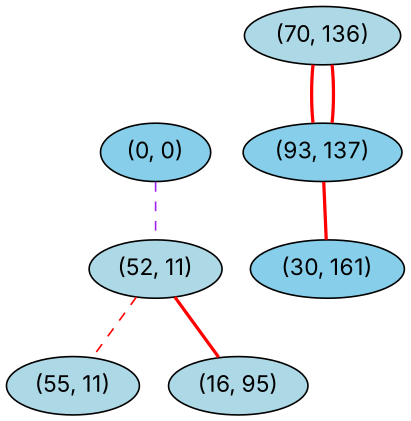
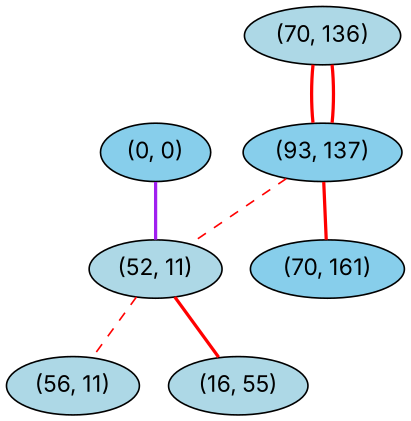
  graph {
    fontname=Inter
    node [fillcolor=lightblue fontname=Inter style=filled]
    edge [color=red fontname=Inter style=bold weight=1]
    "(0, 0)" [fillcolor=skyblue]
    "(52, 11)"
-   "(56, 11)" [label="(55, 11)"]
-   "(16, 55)" [label="(16, 95)"]
+   "(56, 11)"
+   "(16, 55)"
    n5 [label="(70, 136)"]
    n6 [fillcolor=skyblue label="(93, 137)"]
-   "(70, 161)" [fillcolor=skyblue label="(30, 161)"]
-   "(0, 0)" -- "(52, 11)" [color=purple style=dashed weight=4]
+   "(70, 161)" [fillcolor=skyblue]
+   "(0, 0)" -- "(52, 11)" [color=purple weight=4]
    "(52, 11)" -- "(56, 11)" [style=dashed]
    "(52, 11)" -- "(16, 55)"
    n5 -- n6
    n5 -- n6
+   n6 -- "(52, 11)" [style=dashed]
    n6 -- "(70, 161)"
  }
